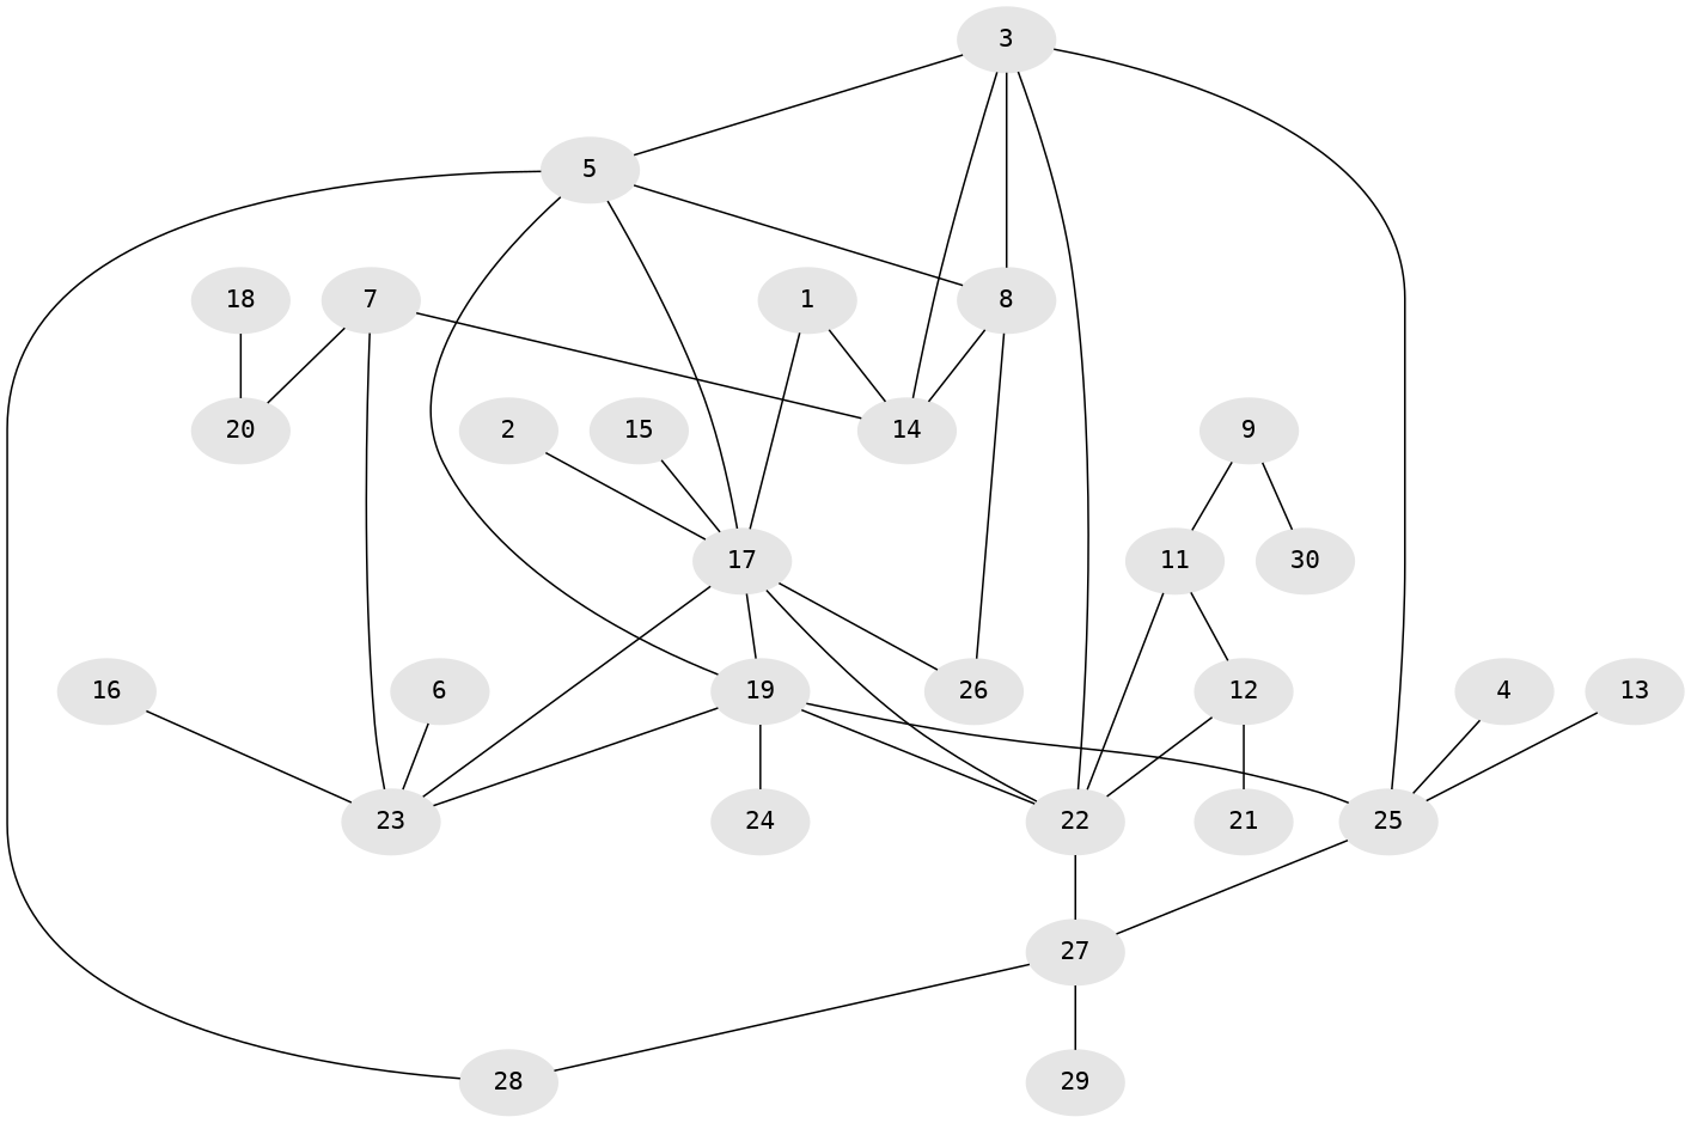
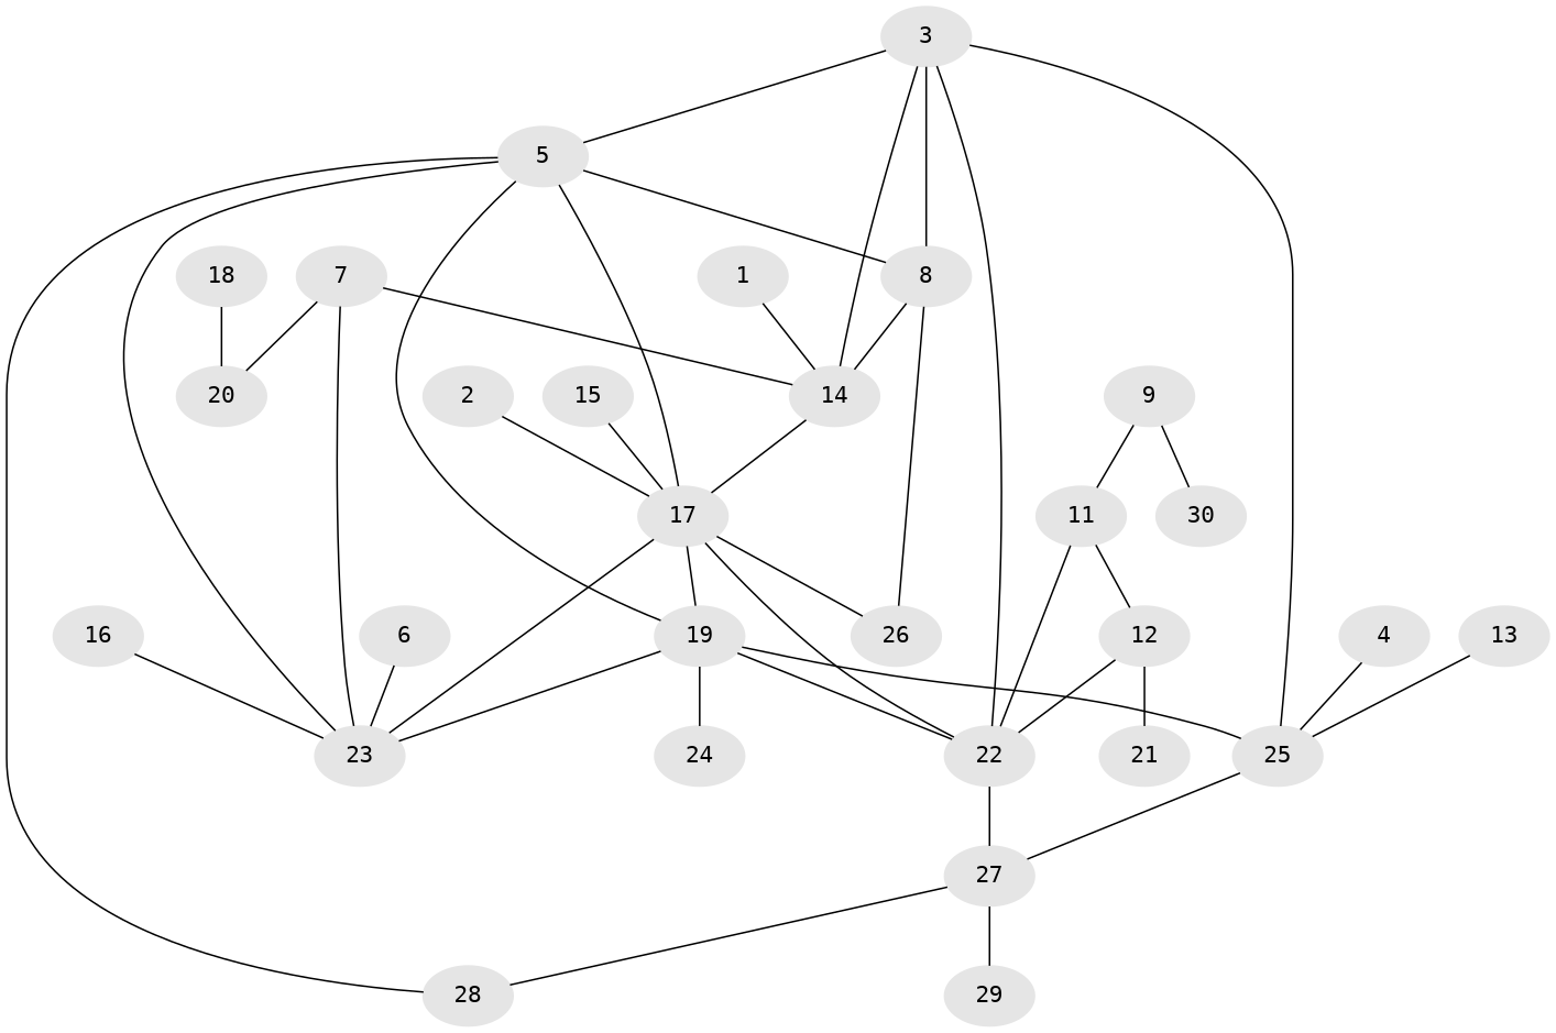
  graph {
    fontname="DejaVu Sans Mono"
    node [color=gray90 fontname="DejaVu Sans Mono" style=filled]
    edge [fontname="DejaVu Sans Mono" weight=1.0]
    1
    14
    17
    2
    22
    19
    23
    26
    3
    5
    8
    25
    28
    27
    4
    24
    6
    7
    20
    9
    11
    30
    12
    18
    21
    13
    15
    16
    29
    1 -- 14
-   1 -- 17
+   14 -- 17
    17 -- 22
    17 -- 19
    17 -- 23
    17 -- 26
    2 -- 17
    22 -- 27
    19 -- 22
    19 -- 23
    19 -- 25 [weight=2.0]
    19 -- 24
    3 -- 14
    3 -- 22
    3 -- 5
    3 -- 8 [weight=2.0]
    3 -- 25
    5 -- 17
    5 -- 19
+   5 -- 23
    5 -- 8
    5 -- 28
    8 -- 14
    8 -- 26
    25 -- 27
    27 -- 28
    27 -- 29
    4 -- 25
    6 -- 23
    7 -- 14
    7 -- 23
    7 -- 20
    9 -- 11
    9 -- 30
    11 -- 22
    11 -- 12
    12 -- 22
    12 -- 21
    18 -- 20
    13 -- 25
    15 -- 17 [weight=2.0]
    16 -- 23
  }
